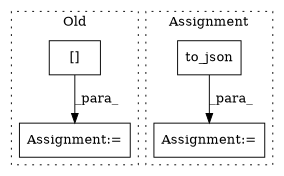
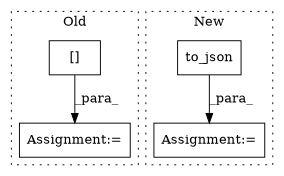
  digraph {
    node [a=7 l=1 shape=box]
    edge [style=solid]
    n1 [a=2 l="13,1" label="[]" s="1132,1146"]
    n2 [label="Assignment:=" s=1131]
    n3 [a=32 l=9 label=to_json s=1154]
    n4 [label="Assignment:=" s=1141]
    subgraph cluster_1 {
      label=Old
      style=dotted
      n1
      n2
    }
    subgraph cluster_2 {
-     label=Assignment
+     label=New
      style=dotted
      n3
      n4
    }
    n1 -> n2 [label=_para_]
    n3 -> n4 [label=_para_]
  }
